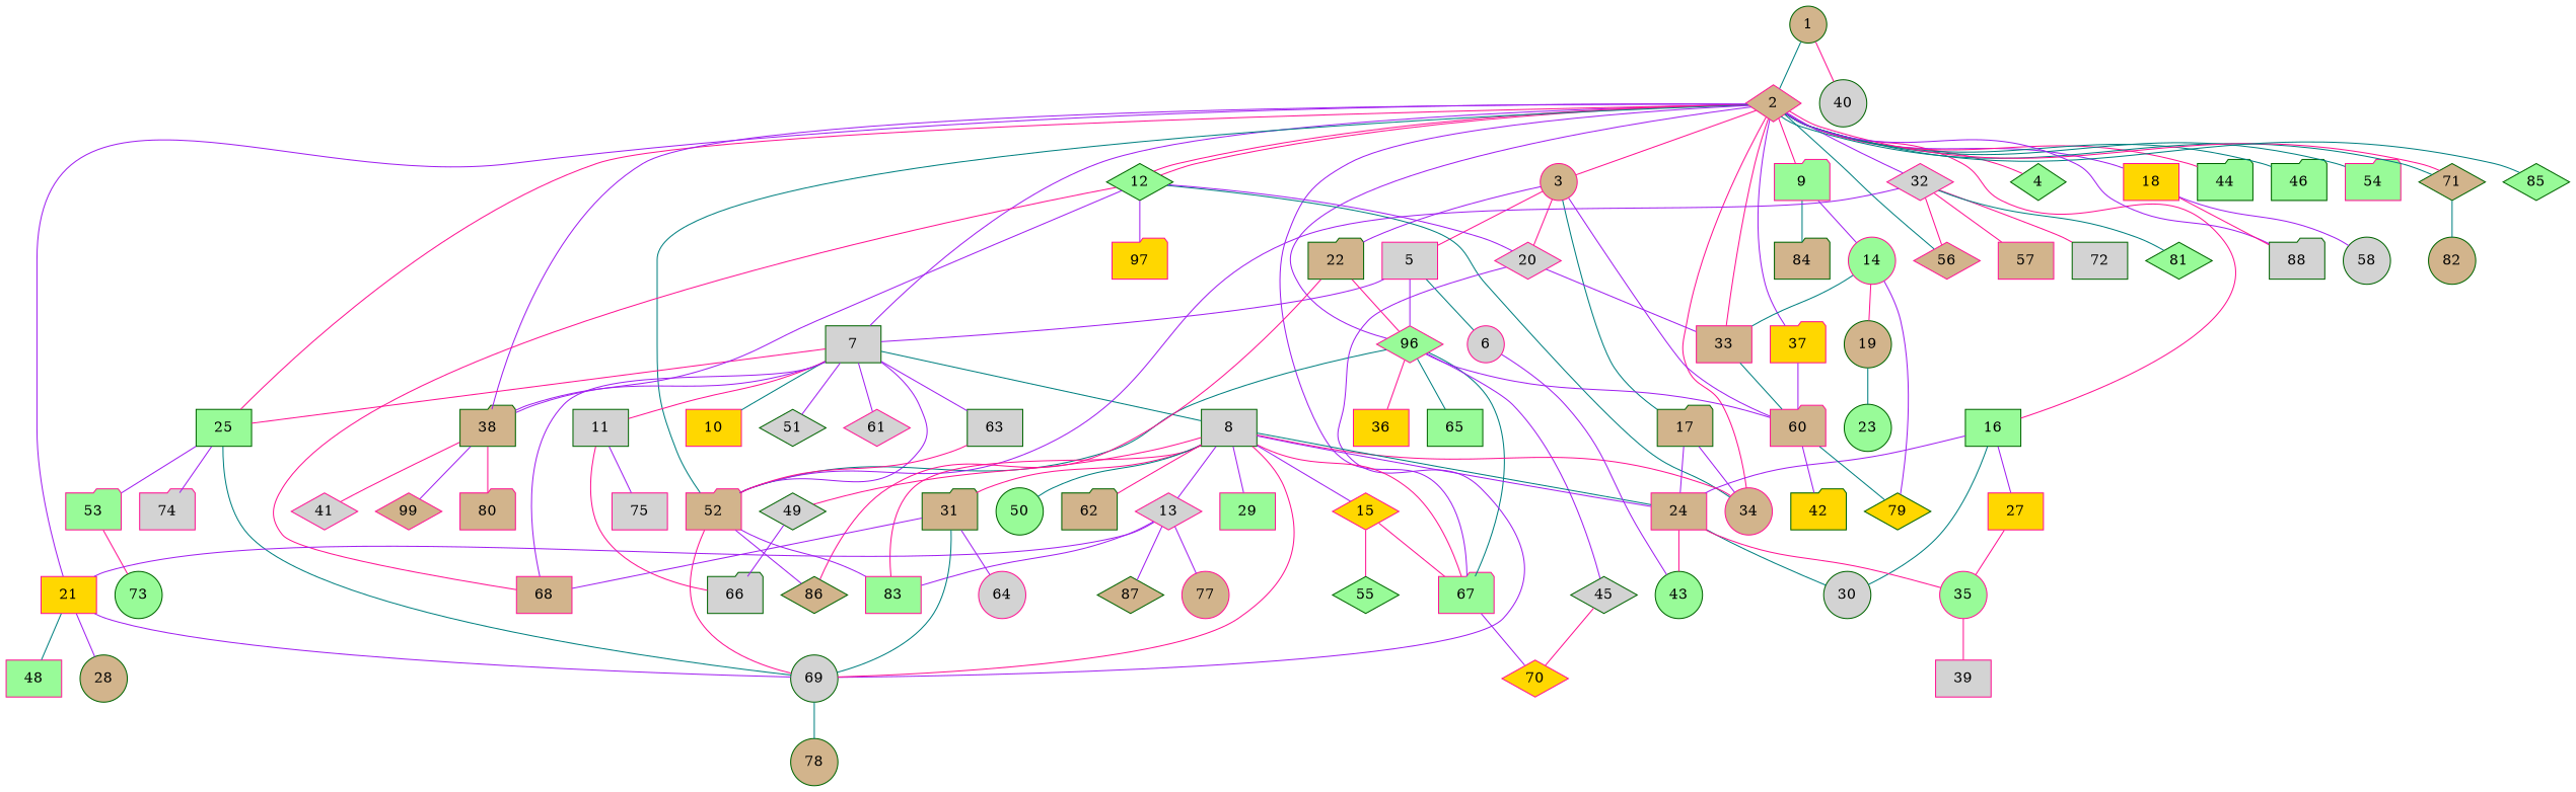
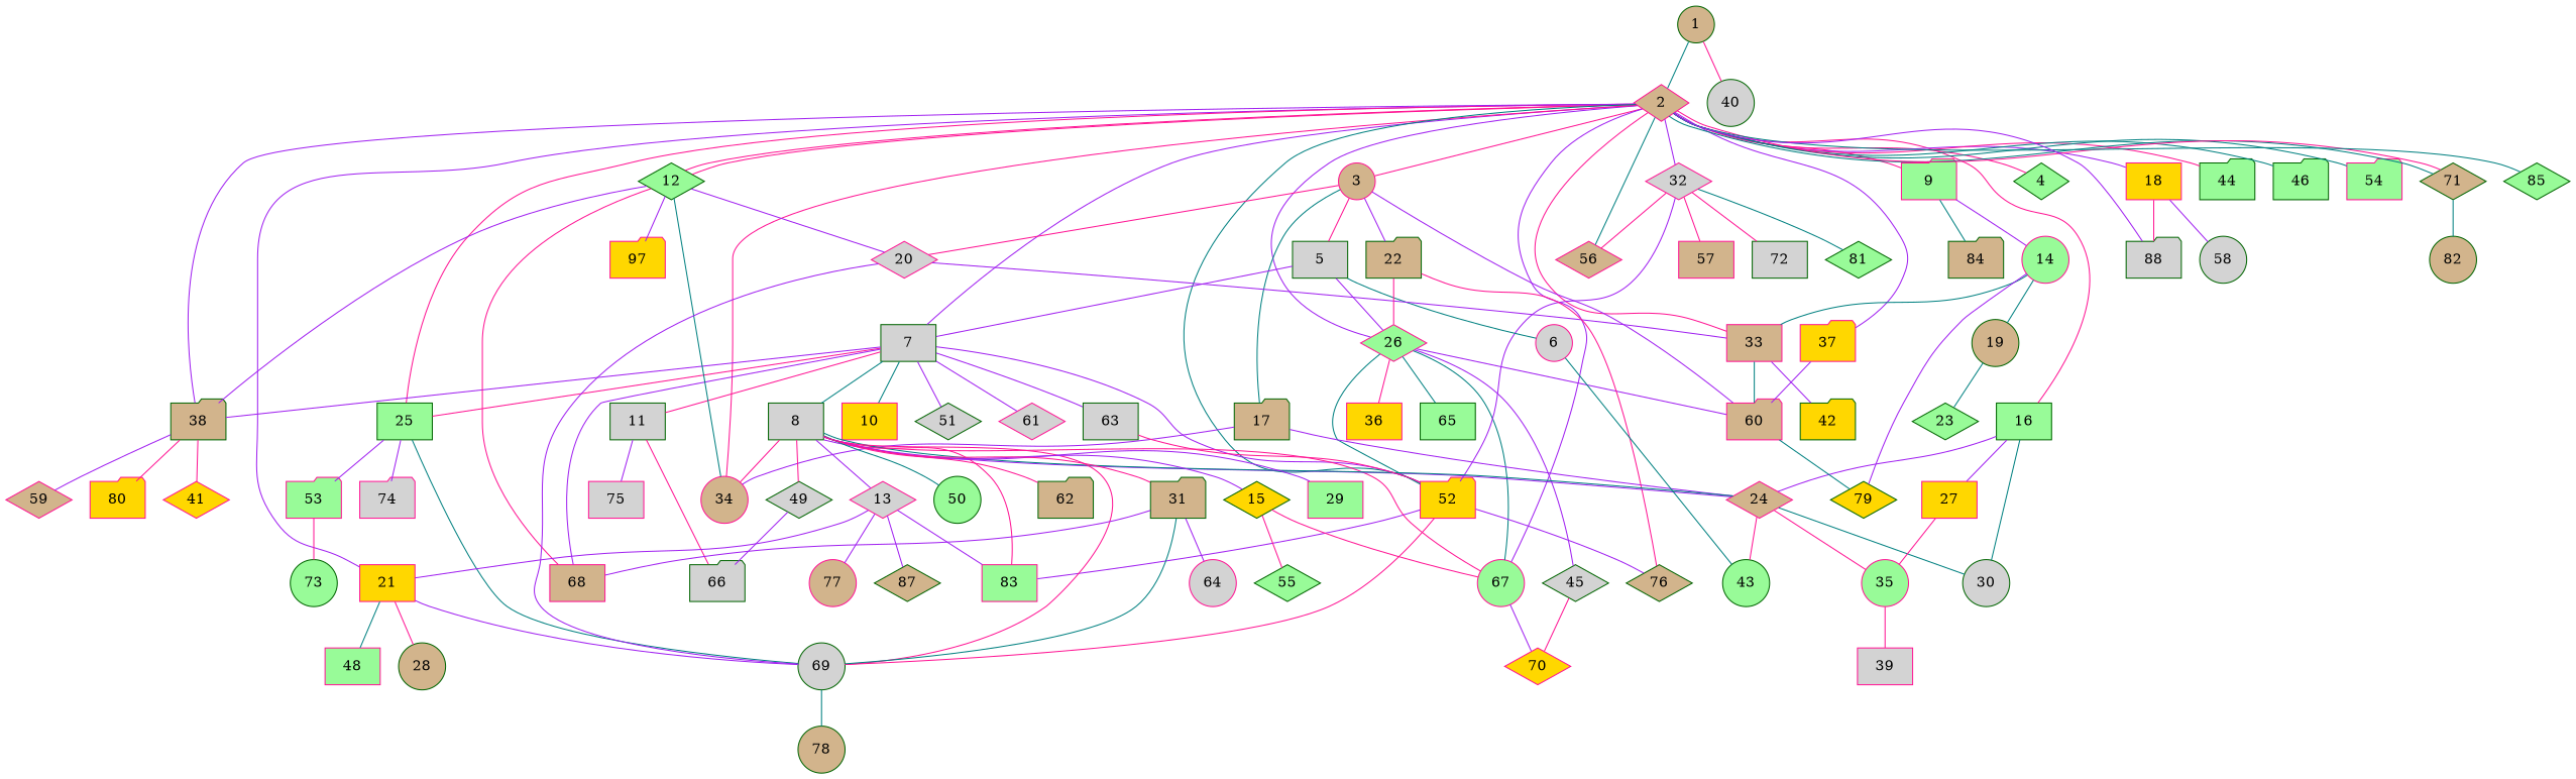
  graph {
    node [color=darkgreen fillcolor=tan shape=diamond style=filled]
    edge [color=purple]
    1 [shape=circle]
    2 [color=deeppink]
    40 [fillcolor=lightgrey shape=circle]
    3 [color=deeppink shape=circle]
    4 [fillcolor=palegreen]
    7 [fillcolor=lightgrey shape=box]
    9 [color=deeppink fillcolor=palegreen shape=folder]
    12 [fillcolor=palegreen]
    16 [fillcolor=palegreen shape=box]
    18 [color=deeppink fillcolor=gold shape=box]
    21 [color=deeppink fillcolor=gold shape=box]
    25 [fillcolor=palegreen shape=box]
-   26 [color=deeppink fillcolor=palegreen label=96]
+   26 [color=deeppink fillcolor=palegreen]
    32 [color=deeppink fillcolor=lightgrey]
    33 [color=deeppink shape=box]
    34 [color=deeppink shape=circle]
    37 [color=deeppink fillcolor=gold shape=folder]
    38 [shape=folder]
    44 [fillcolor=palegreen shape=folder]
    46 [fillcolor=palegreen shape=folder]
-   52 [color=deeppink shape=folder]
+   52 [color=deeppink fillcolor=gold shape=folder]
    54 [color=deeppink fillcolor=palegreen shape=folder]
    56 [color=deeppink]
-   67 [color=deeppink fillcolor=palegreen shape=folder]
+   67 [color=deeppink fillcolor=palegreen shape=circle]
    71
    85 [fillcolor=palegreen]
    88 [fillcolor=lightgrey shape=folder]
-   5 [color=deeppink fillcolor=lightgrey shape=box]
+   5 [fillcolor=lightgrey shape=box]
    17 [shape=folder]
    20 [color=deeppink fillcolor=lightgrey]
    22 [shape=folder]
    60 [color=deeppink shape=folder]
    8 [fillcolor=lightgrey shape=box]
    10 [color=deeppink fillcolor=gold shape=box]
    11 [fillcolor=lightgrey shape=box]
    51 [fillcolor=lightgrey]
    61 [color=deeppink fillcolor=lightgrey]
    63 [fillcolor=lightgrey shape=box]
    68 [color=deeppink shape=box]
    14 [color=deeppink fillcolor=palegreen shape=circle]
    84 [shape=folder]
    n42 [color=deeppink fillcolor=gold label=97 shape=folder]
-   24 [color=deeppink shape=box]
+   24 [color=deeppink]
    27 [color=deeppink fillcolor=gold shape=box]
    30 [fillcolor=lightgrey shape=circle]
    58 [fillcolor=lightgrey shape=circle]
    69 [fillcolor=lightgrey shape=circle]
    28 [shape=circle]
    48 [color=deeppink fillcolor=palegreen shape=box]
    53 [color=deeppink fillcolor=palegreen shape=folder]
    74 [color=deeppink fillcolor=lightgrey shape=folder]
    36 [color=deeppink fillcolor=gold shape=box]
    45 [fillcolor=lightgrey]
    65 [fillcolor=palegreen shape=box]
    57 [color=deeppink shape=box]
    72 [fillcolor=lightgrey shape=box]
    81 [fillcolor=palegreen]
    42 [fillcolor=gold shape=folder]
-   41 [color=deeppink fillcolor=lightgrey]
-   59 [color=deeppink label=99]
-   80 [color=deeppink shape=folder]
+   41 [color=deeppink fillcolor=gold]
+   59 [color=deeppink]
+   80 [color=deeppink fillcolor=gold shape=folder]
    83 [color=deeppink fillcolor=palegreen shape=box]
-   86
+   86 [label=76]
    70 [color=deeppink fillcolor=gold]
    82 [shape=circle]
    6 [color=deeppink fillcolor=lightgrey shape=circle]
    79 [fillcolor=gold]
    43 [fillcolor=palegreen shape=circle]
    13 [color=deeppink fillcolor=lightgrey]
-   15 [color=deeppink fillcolor=gold]
+   15 [fillcolor=gold]
    29 [color=deeppink fillcolor=palegreen shape=box]
    31 [shape=folder]
    49 [fillcolor=lightgrey]
    50 [fillcolor=palegreen shape=circle]
    62 [shape=folder]
    66 [fillcolor=lightgrey shape=folder]
    75 [color=deeppink fillcolor=lightgrey shape=box]
    77 [color=deeppink shape=circle]
    87
    55 [fillcolor=palegreen]
    35 [color=deeppink fillcolor=palegreen shape=circle]
    64 [color=deeppink fillcolor=lightgrey shape=circle]
    78 [shape=circle]
    19 [shape=circle]
-   23 [fillcolor=palegreen shape=circle]
+   23 [fillcolor=palegreen]
    39 [color=deeppink fillcolor=lightgrey shape=box]
    73 [fillcolor=palegreen shape=circle]
    1 -- 2 [color=teal]
    1 -- 40 [color=deeppink]
    2 -- 3 [color=deeppink]
    2 -- 4 [color=deeppink]
    2 -- 7
    2 -- 9 [color=deeppink]
    2 -- 12 [color=deeppink]
    2 -- 12 [color=deeppink]
    2 -- 16 [color=deeppink]
    2 -- 18
    2 -- 21
    2 -- 25 [color=deeppink]
    2 -- 26
    2 -- 32
    2 -- 33 [color=deeppink]
    2 -- 34 [color=deeppink]
    2 -- 37
    2 -- 38
    2 -- 44 [color=deeppink]
    2 -- 46 [color=teal]
    2 -- 52 [color=teal]
    2 -- 54 [color=teal]
    2 -- 56 [color=teal]
    2 -- 67
    2 -- 71 [color=teal]
    2 -- 71 [color=deeppink]
    2 -- 85 [color=teal]
    2 -- 88
    3 -- 5 [color=deeppink]
    3 -- 17 [color=teal]
    3 -- 20 [color=deeppink]
    3 -- 22
    3 -- 60
    7 -- 25 [color=deeppink]
    7 -- 38
    7 -- 52
    7 -- 8 [color=teal]
    7 -- 10 [color=teal]
    7 -- 11 [color=deeppink]
    7 -- 51
    7 -- 61
    7 -- 63
    7 -- 68
    9 -- 14
    9 -- 84 [color=teal]
    12 -- 34 [color=teal]
    12 -- 38
    12 -- 20
    12 -- 68 [color=deeppink]
    12 -- n42
    16 -- 24
    16 -- 27
    16 -- 30 [color=teal]
    18 -- 88 [color=deeppink]
    18 -- 58
    21 -- 69
-   21 -- 28
+   21 -- 28 [color=deeppink]
    21 -- 48 [color=teal]
    25 -- 69 [color=teal]
    25 -- 53
    25 -- 74
    26 -- 52 [color=teal]
    26 -- 67 [color=teal]
    26 -- 60
    26 -- 36 [color=deeppink]
    26 -- 45
    26 -- 65 [color=teal]
    32 -- 52
    32 -- 56 [color=deeppink]
    32 -- 57 [color=deeppink]
    32 -- 72 [color=deeppink]
    32 -- 81 [color=teal]
    33 -- 60 [color=teal]
-   60 -- 42
+   33 -- 42
    37 -- 60
    38 -- 41 [color=deeppink]
    38 -- 59
    38 -- 80 [color=deeppink]
    52 -- 69 [color=deeppink]
    52 -- 83
    52 -- 86
    67 -- 70
    71 -- 82 [color=teal]
    5 -- 7
    5 -- 26
    5 -- 6 [color=teal]
    17 -- 34
    17 -- 24
    20 -- 33
    20 -- 69
    22 -- 26 [color=deeppink]
    22 -- 86 [color=deeppink]
    60 -- 79 [color=teal]
    8 -- 34 [color=deeppink]
    8 -- 67 [color=deeppink]
    8 -- 24
    8 -- 24 [color=teal]
    8 -- 69 [color=deeppink]
    8 -- 83 [color=deeppink]
    8 -- 13
    8 -- 15
    8 -- 29
    8 -- 31 [color=deeppink]
    8 -- 49 [color=deeppink]
    8 -- 50 [color=teal]
    8 -- 62 [color=deeppink]
    11 -- 66 [color=deeppink]
    11 -- 75
    63 -- 52 [color=deeppink]
    14 -- 33 [color=teal]
    14 -- 79
-   14 -- 19 [color=deeppink]
+   14 -- 19 [color=teal]
    24 -- 30 [color=teal]
    24 -- 43 [color=deeppink]
    24 -- 35 [color=deeppink]
    27 -- 35 [color=deeppink]
    69 -- 78 [color=teal]
    53 -- 73 [color=deeppink]
    45 -- 70 [color=deeppink]
-   6 -- 43
+   6 -- 43 [color=teal]
    13 -- 21
    13 -- 83
    13 -- 77
    13 -- 87
    15 -- 67 [color=deeppink]
    15 -- 55 [color=deeppink]
    31 -- 68
    31 -- 69 [color=teal]
    31 -- 64
    49 -- 66
    35 -- 39 [color=deeppink]
    19 -- 23 [color=teal]
  }
